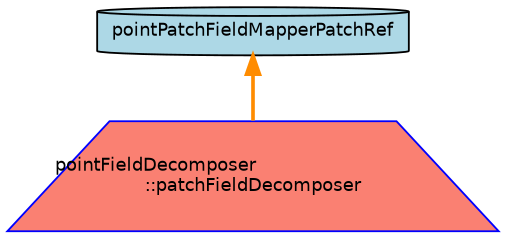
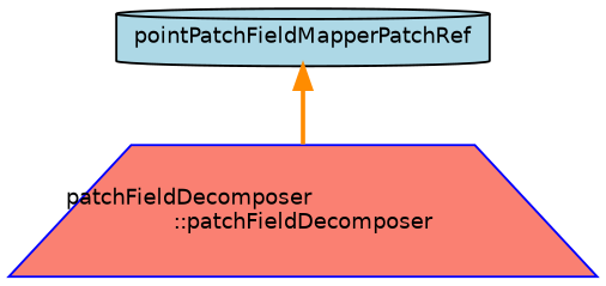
  digraph {
    node [fontname=Helvetica fontsize=10 style=filled]
-   n1 [color=blue fillcolor=salmon fontcolor=black height=0.2 label="pointFieldDecomposer\l::patchFieldDecomposer" shape=trapezium width=0.4]
+   n1 [color=blue fillcolor=salmon fontcolor=black height=0.2 label="patchFieldDecomposer\l::patchFieldDecomposer" shape=trapezium width=0.4]
    n2 [color=black height=0.2 label=pointPatchFieldMapperPatchRef shape=cylinder width=0.4 fillcolor=lightblue]
    n2 -> n1 [color=darkorange dir=back fontname=Helvetica fontsize=10 labelfontname=Helvetica labelfontsize=10 style=bold]
  }
